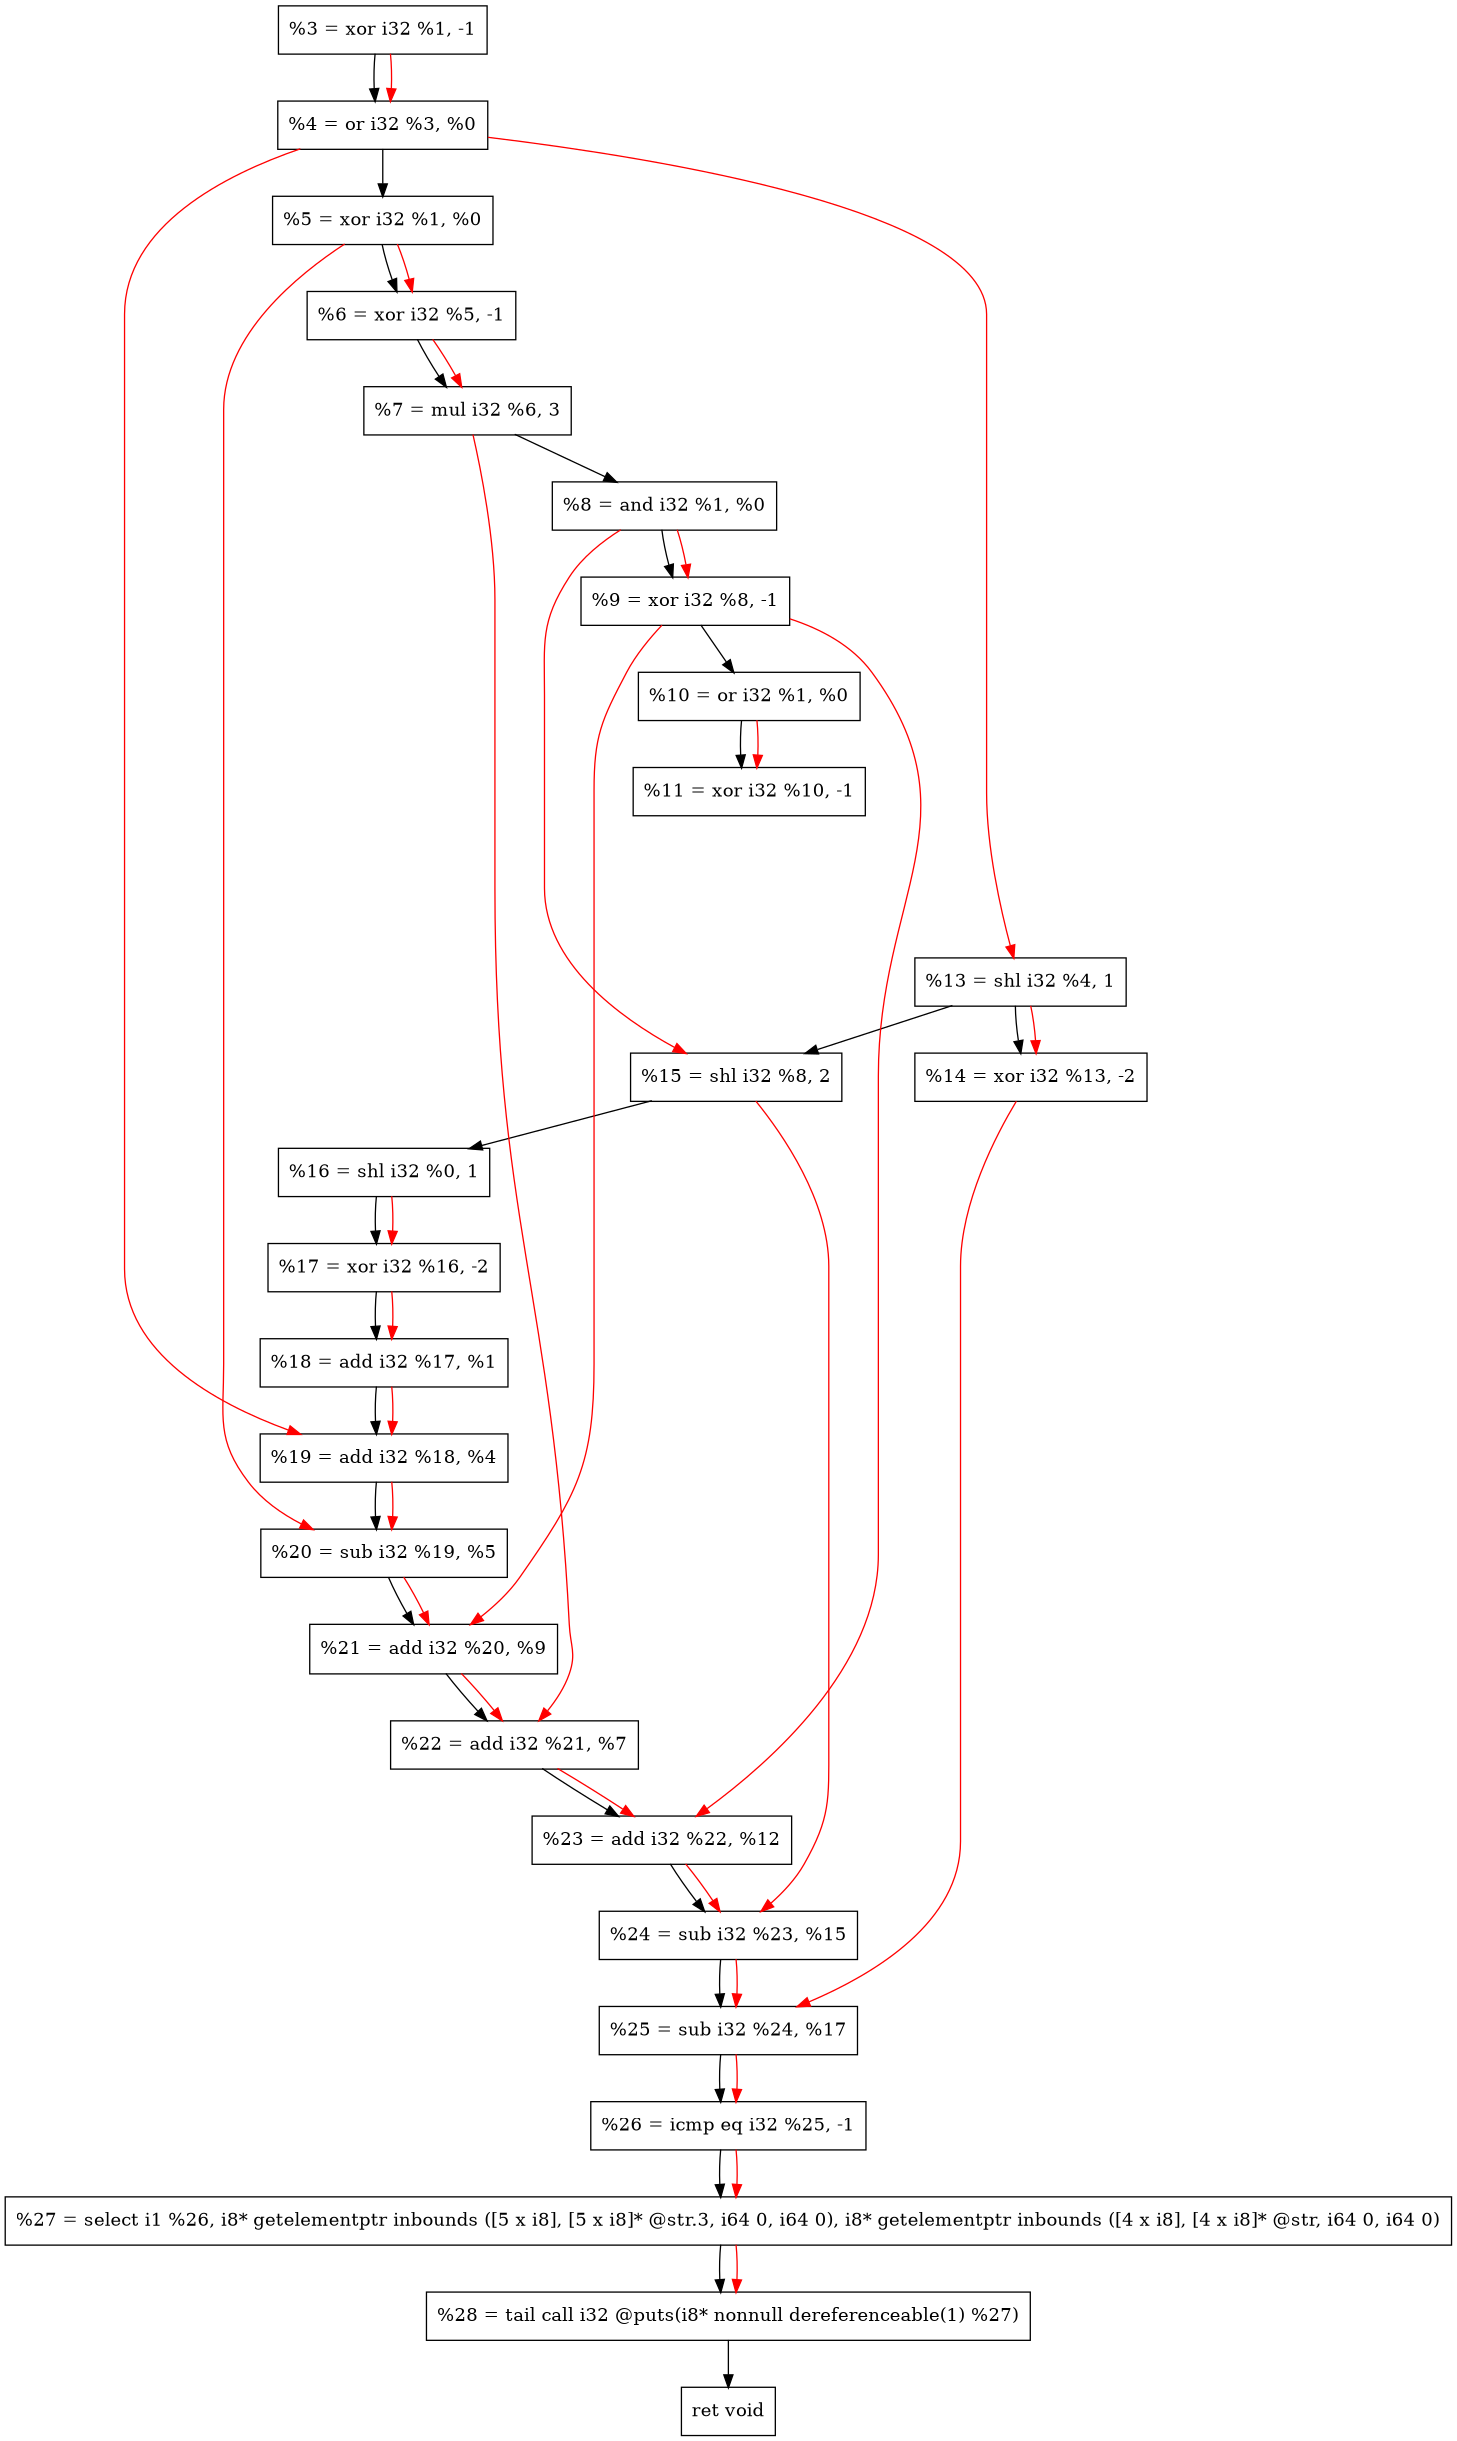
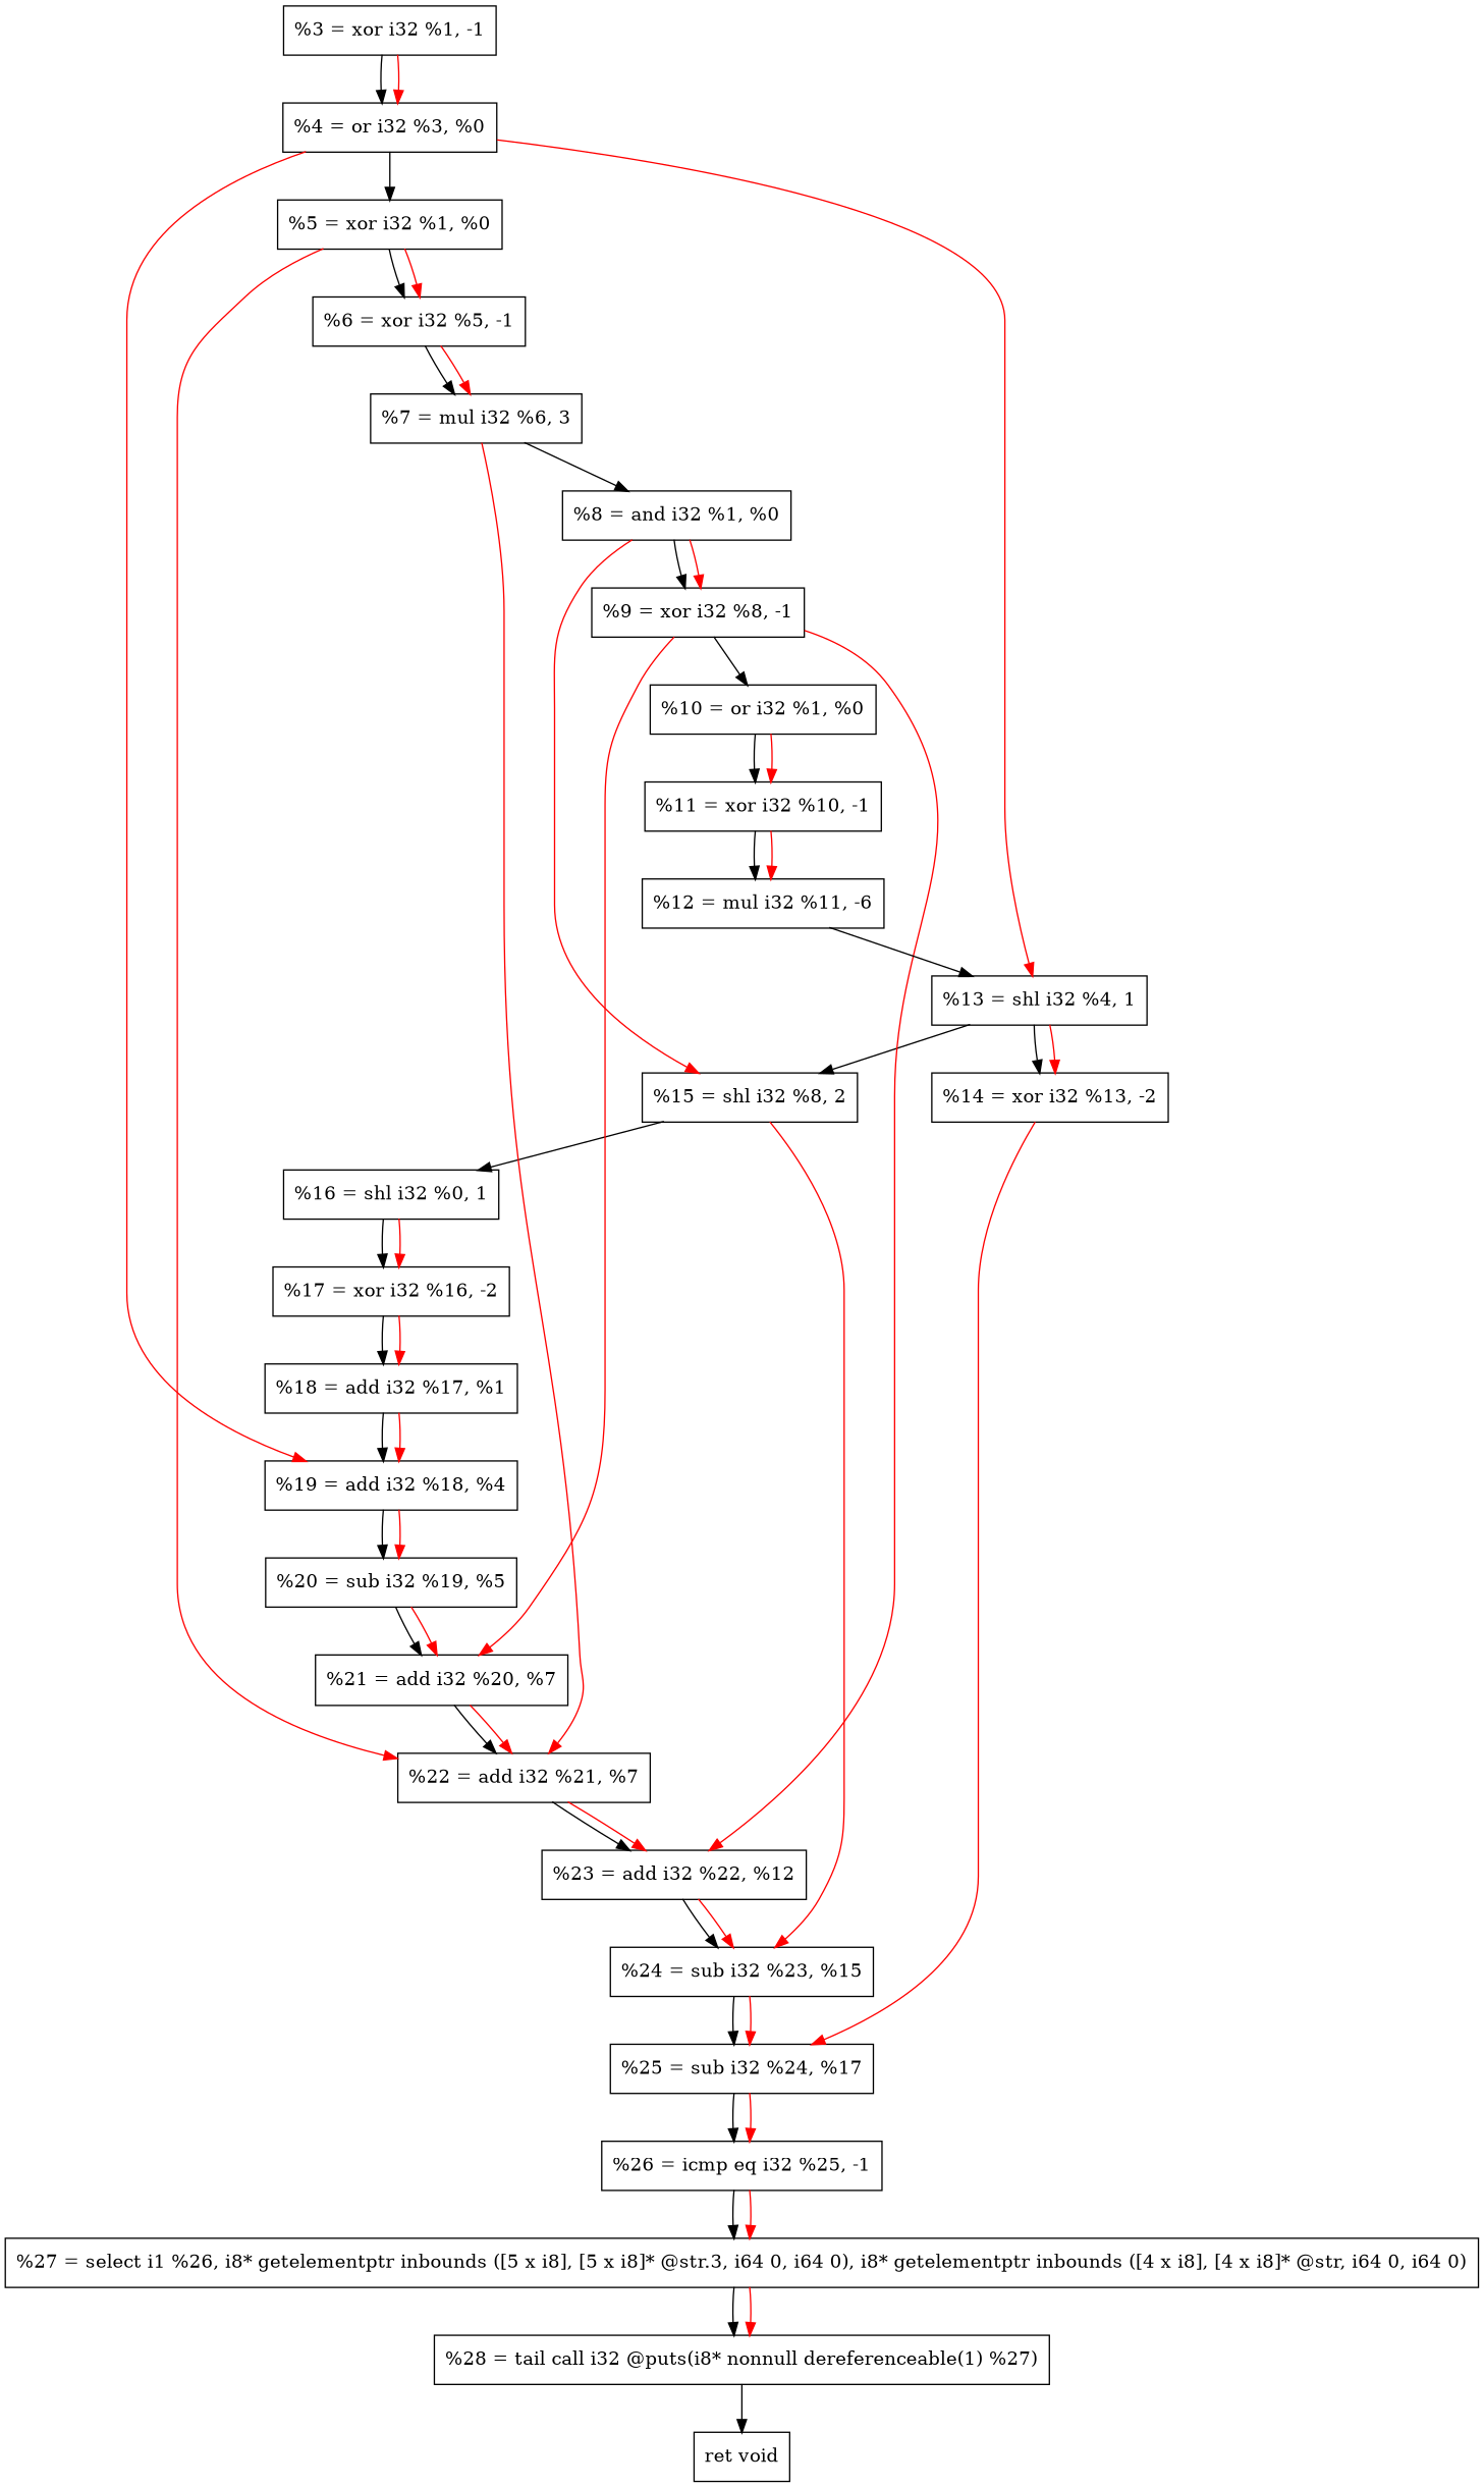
  digraph {
    node [shape=record]
    edge [color=red]
    n1 [label="  %3 = xor i32 %1, -1"]
    n2 [label="  %4 = or i32 %3, %0"]
    n3 [label="  %5 = xor i32 %1, %0"]
    n4 [label="  %13 = shl i32 %4, 1"]
    n5 [label="  %19 = add i32 %18, %4"]
    n6 [label="  %6 = xor i32 %5, -1"]
    n7 [label="  %20 = sub i32 %19, %5"]
    n8 [label="  %15 = shl i32 %8, 2"]
    n9 [label="  %14 = xor i32 %13, -2"]
    n10 [label="  %7 = mul i32 %6, 3"]
-   n11 [label="  %21 = add i32 %20, %9"]
+   n11 [label="%21 = add i32 %20, %7"]
    n12 [label="  %8 = and i32 %1, %0"]
    n13 [label="  %22 = add i32 %21, %7"]
    n14 [label="  %9 = xor i32 %8, -1"]
    n15 [label="  %23 = add i32 %22, %12"]
    n16 [label="  %10 = or i32 %1, %0"]
    n17 [label="  %16 = shl i32 %0, 1"]
    n18 [label="  %24 = sub i32 %23, %15"]
    n19 [label="  %11 = xor i32 %10, -1"]
+   n20 [label="  %12 = mul i32 %11, -6"]
    n21 [label="%25 = sub i32 %24, %17"]
    n22 [label="  %26 = icmp eq i32 %25, -1"]
    n23 [label="  %17 = xor i32 %16, -2"]
    n24 [label="  %18 = add i32 %17, %1"]
    n25 [label="  %27 = select i1 %26, i8* getelementptr inbounds ([5 x i8], [5 x i8]* @str.3, i64 0, i64 0), i8* getelementptr inbounds ([4 x i8], [4 x i8]* @str, i64 0, i64 0)"]
    n26 [label="  %28 = tail call i32 @puts(i8* nonnull dereferenceable(1) %27)"]
    n27 [label="  ret void"]
    n1 -> n2 [color=""]
    n1 -> n2
    n2 -> n3 [color=""]
    n2 -> n4
    n2 -> n5
    n3 -> n6 [color=""]
    n3 -> n6
-   n3 -> n7
+   n3 -> n13
    n4 -> n8 [color=""]
    n4 -> n9 [color=""]
    n4 -> n9
    n5 -> n7 [color=""]
    n5 -> n7
    n6 -> n10 [color=""]
    n6 -> n10
    n7 -> n11 [color=""]
    n7 -> n11
    n8 -> n17 [color=""]
    n8 -> n18
    n9 -> n21
    n10 -> n12 [color=""]
    n10 -> n13
    n11 -> n13 [color=""]
    n11 -> n13
    n12 -> n8
    n12 -> n14 [color=""]
    n12 -> n14
    n13 -> n15 [color=""]
    n13 -> n15
    n14 -> n11
    n14 -> n15
    n14 -> n16 [color=""]
    n15 -> n18 [color=""]
    n15 -> n18
    n16 -> n19 [color=""]
    n16 -> n19
    n17 -> n23 [color=""]
    n17 -> n23
    n18 -> n21 [color=""]
    n18 -> n21
+   n19 -> n20 [color=""]
+   n19 -> n20
+   n20 -> n4 [color=""]
    n21 -> n22 [color=""]
    n21 -> n22
    n22 -> n25 [color=""]
    n22 -> n25
    n23 -> n24 [color=""]
    n23 -> n24
    n24 -> n5 [color=""]
    n24 -> n5
    n25 -> n26 [color=""]
    n25 -> n26
    n26 -> n27 [color=""]
  }
